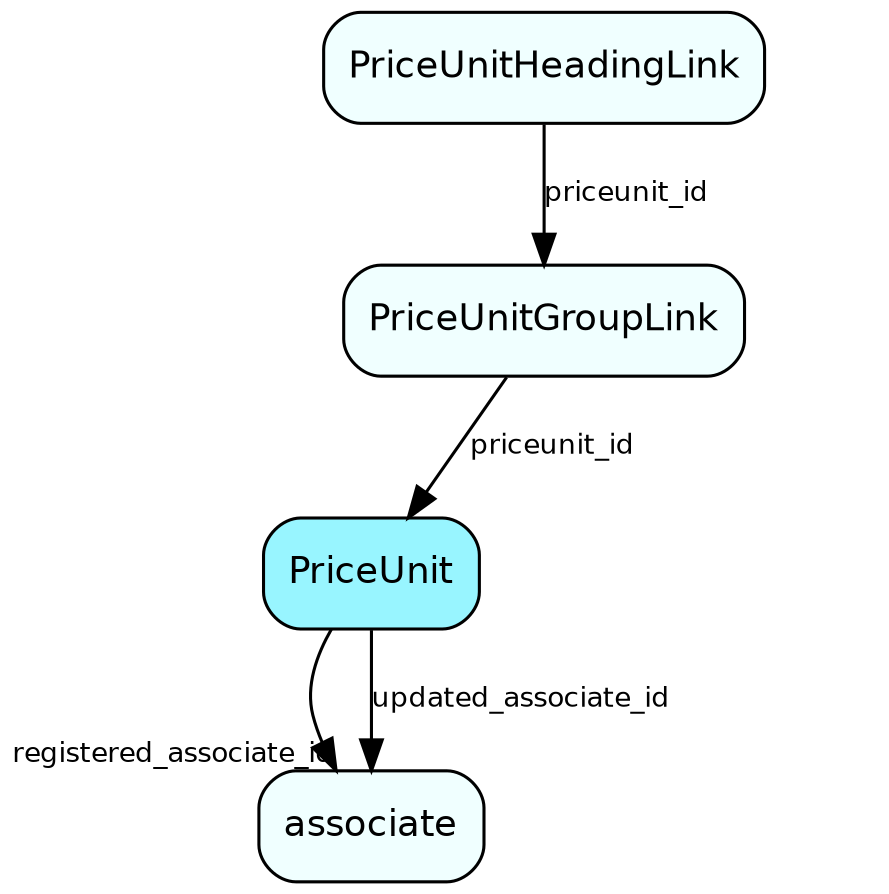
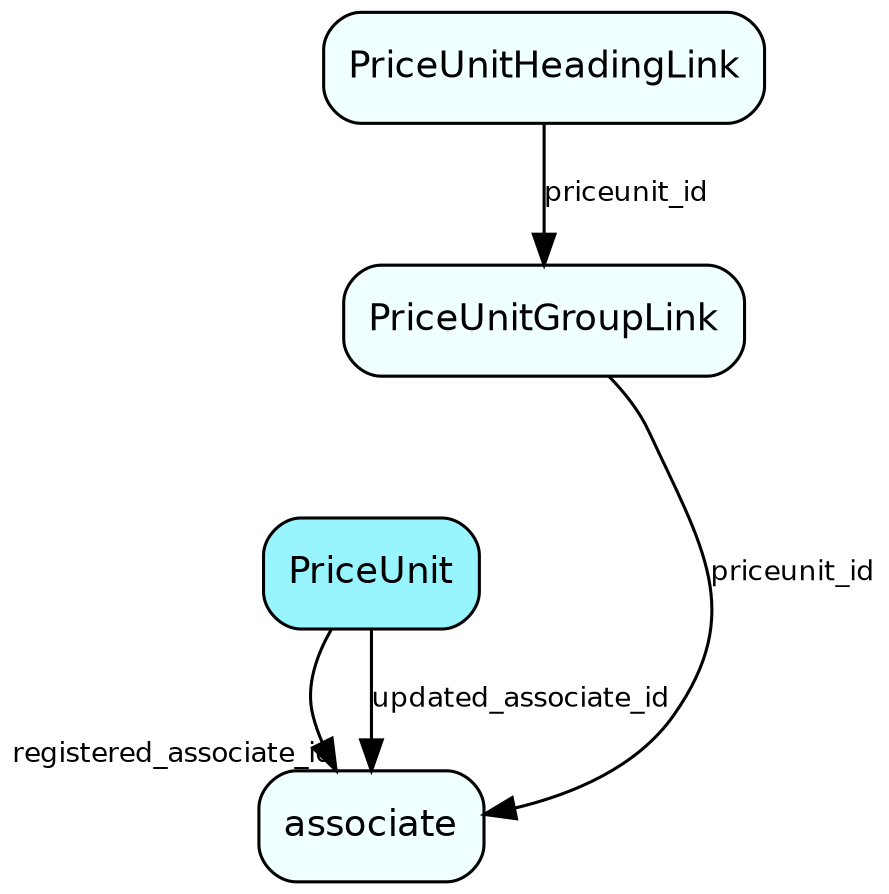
  digraph {
    node [fillcolor=azure1 fontname=Helvetica fontsize=12 shape=box style="rounded, filled"]
    edge [fontname=Helvetica fontsize=9]
    PriceUnit [fillcolor=cadetblue1]
    associate
    PriceUnitGroupLink
    PriceUnitHeadingLink
    PriceUnit -> associate [headlabel=registered_associate_id]
    PriceUnit -> associate [label=updated_associate_id]
-   PriceUnitGroupLink -> PriceUnit [label=priceunit_id]
+   PriceUnitGroupLink -> associate [label=priceunit_id]
    PriceUnitHeadingLink -> PriceUnitGroupLink [label=priceunit_id]
  }
